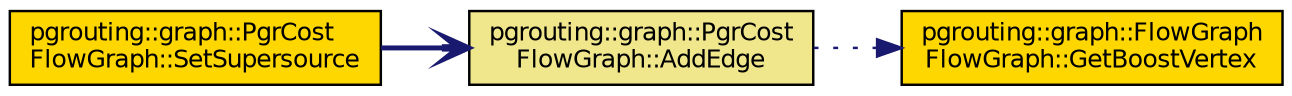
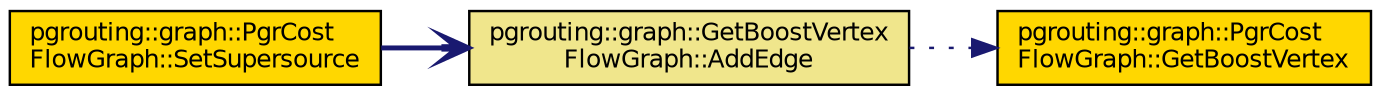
  digraph {
    fontname="DejaVu Sans"
    rankdir=LR
    node [color=black fillcolor=gold fontname="DejaVu Sans" fontsize=10 shape=record style=filled]
    edge [color=midnightblue fontname="DejaVu Sans" fontsize=10 labelfontname=Helvetica labelfontsize=10]
    n1 [fontcolor=black height=0.2 label="pgrouting::graph::PgrCost\lFlowGraph::SetSupersource" width=0.4]
-   n2 [fillcolor=khaki height=0.2 label="pgrouting::graph::PgrCost\lFlowGraph::AddEdge" width=0.4]
-   n3 [height=0.2 label="pgrouting::graph::FlowGraph\lFlowGraph::GetBoostVertex" width=0.4]
+   n2 [fillcolor=khaki height=0.2 label="pgrouting::graph::GetBoostVertex\lFlowGraph::AddEdge" width=0.4]
+   n3 [height=0.2 label="pgrouting::graph::PgrCost\lFlowGraph::GetBoostVertex" width=0.4]
    n1 -> n2 [arrowhead=vee style=bold]
    n2 -> n3 [arrowhead=normal style=dotted]
  }
